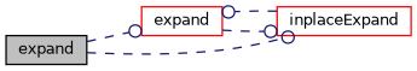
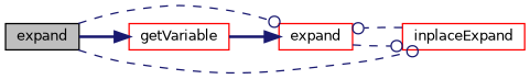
  digraph {
    rankdir=LR
    node [color=red fontname=Helvetica fontsize=10 shape=record]
    edge [color=midnightblue fontname=Helvetica fontsize=10 labelfontname=Helvetica labelfontsize=10 style=dashed arrowhead=odot]
    n1 [color=black fillcolor=grey75 fontcolor=black height=0.2 label=expand style=filled width=0.4]
    n2 [height=0.2 label=expand width=0.4]
    n3 [height=0.2 label=inplaceExpand width=0.4]
+   n4 [height=0.2 label=getVariable width=0.4]
    n1 -> n2
    n1 -> n3
+   n1 -> n4 [style=bold arrowhead=normal]
    n2 -> n3
    n3 -> n2
+   n4 -> n2 [style=bold arrowhead=normal]
  }
